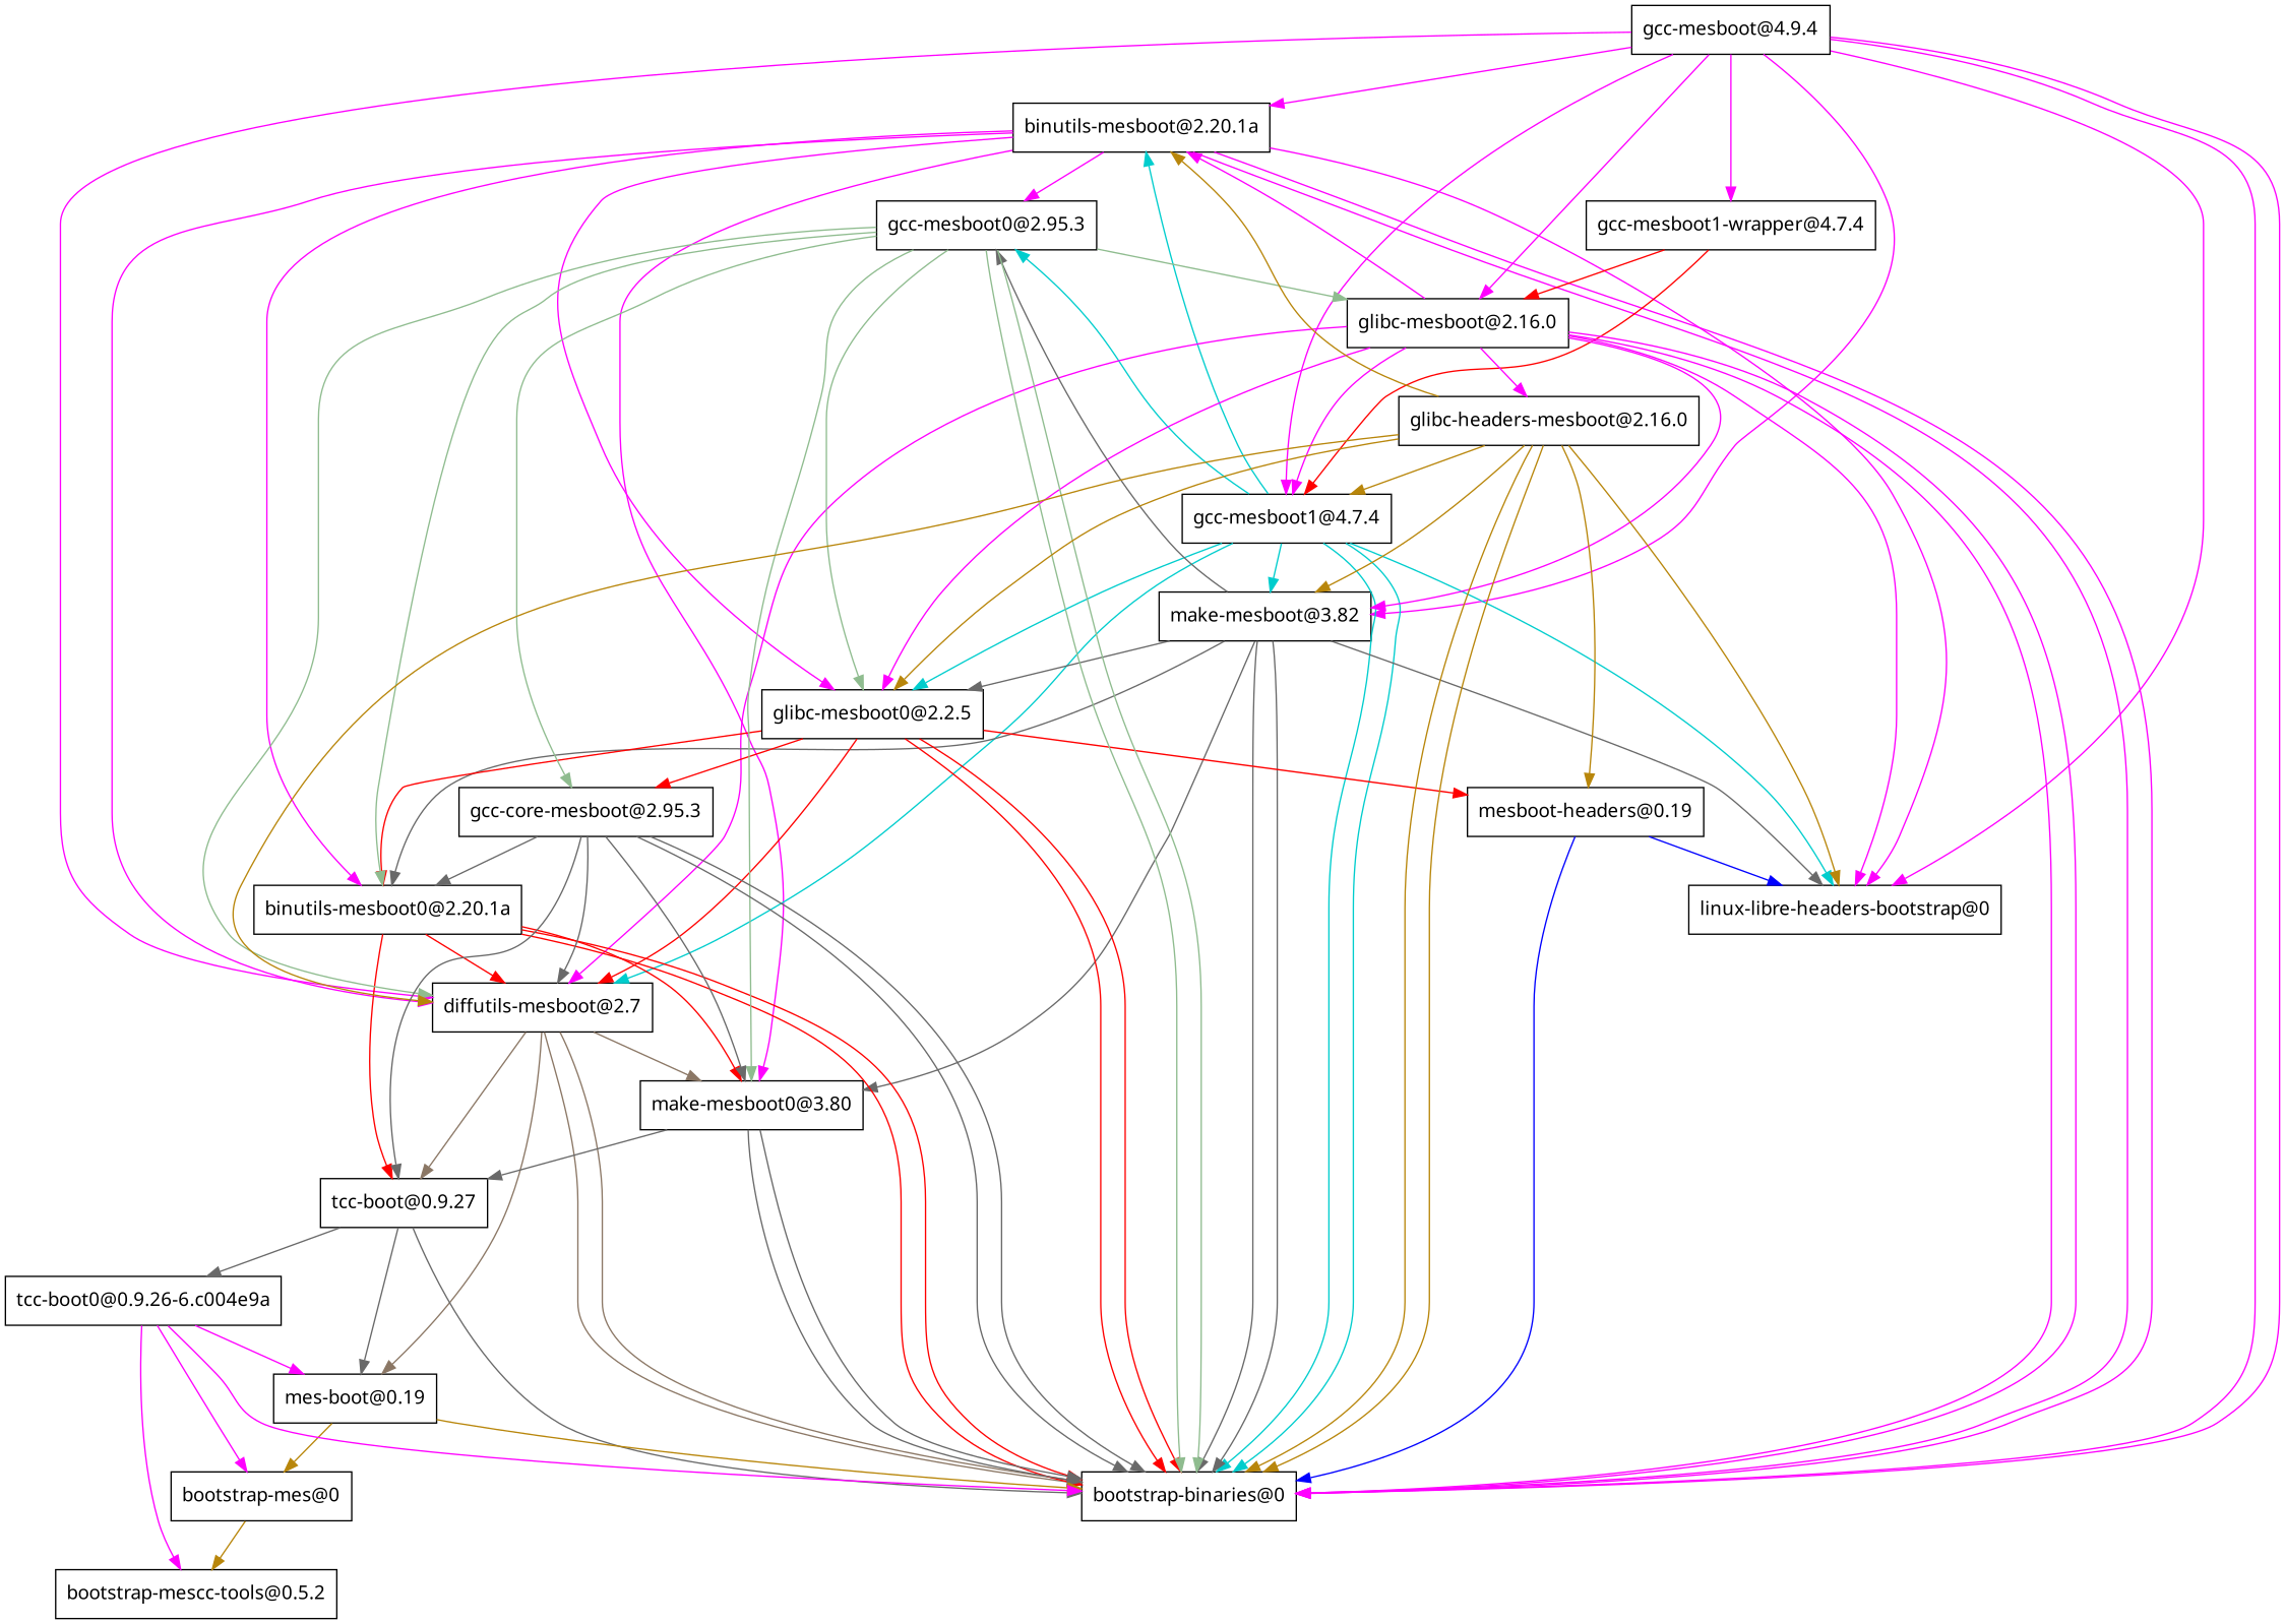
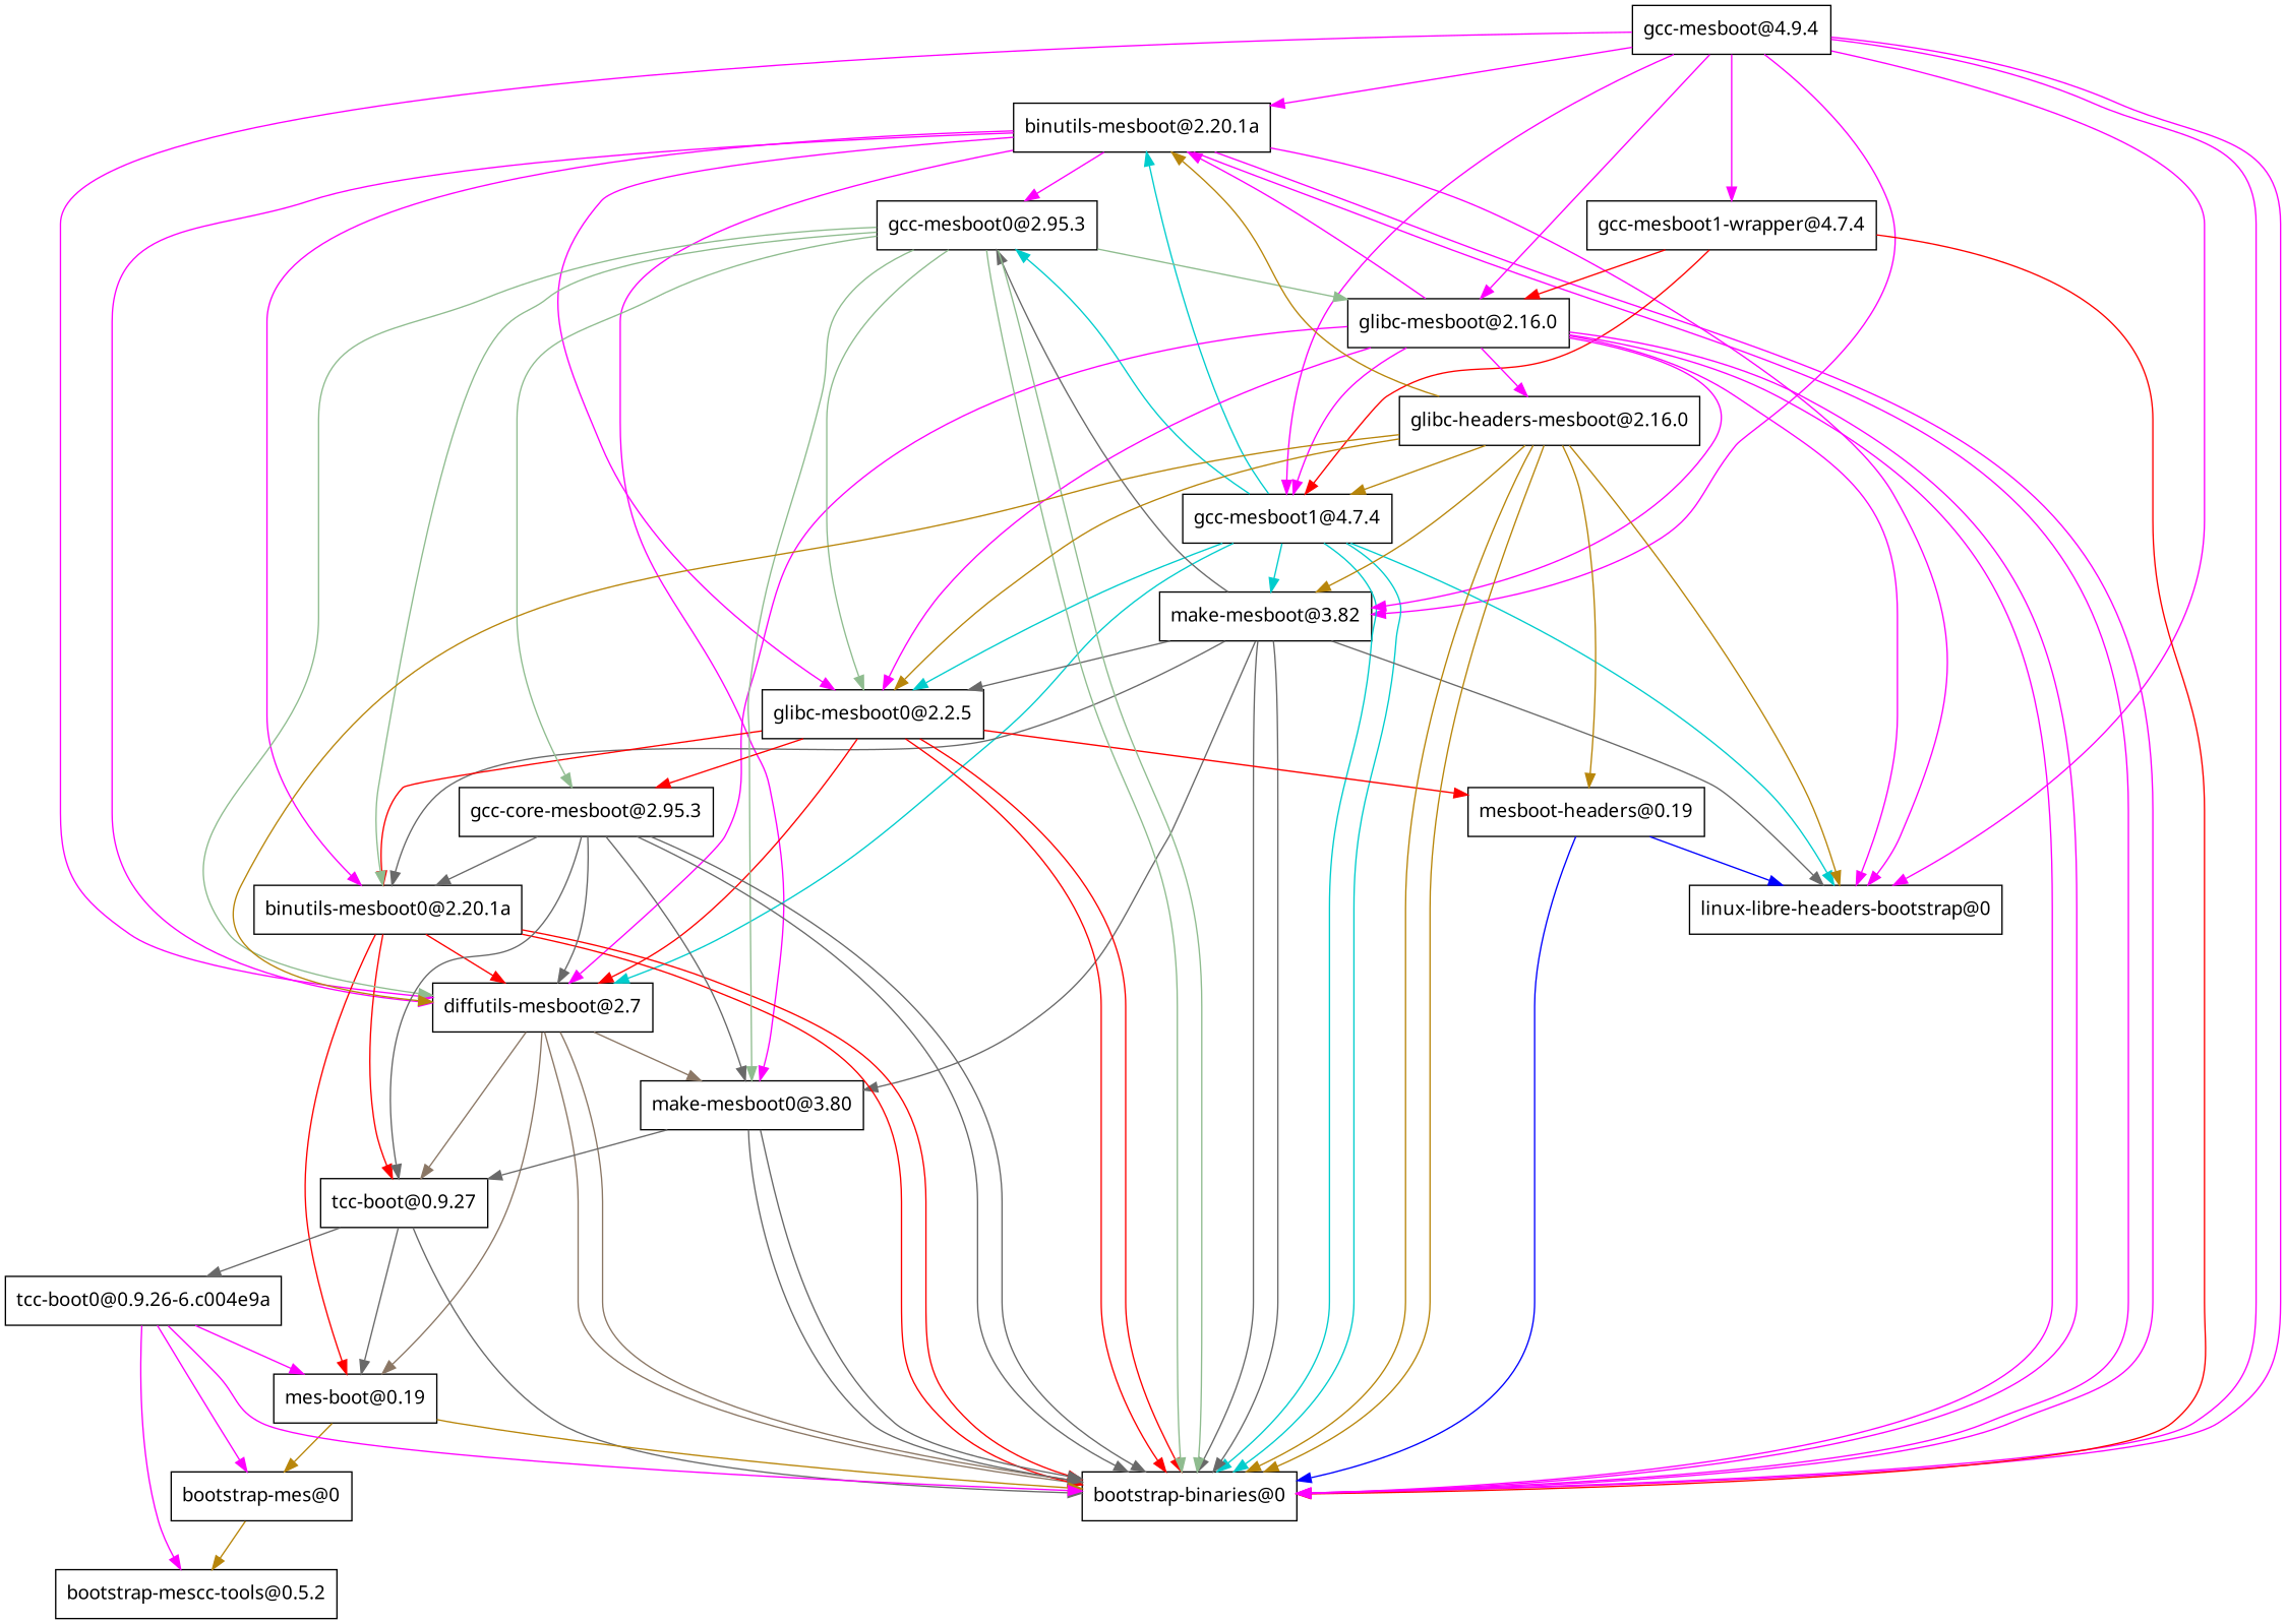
  digraph {
    fontname="Noto Sans"
    node [fontname="Noto Sans" shape=box]
    edge [color=magenta fontname="Noto Sans"]
    n1 [label="gcc-mesboot@4.9.4"]
    n2 [label="binutils-mesboot@2.20.1a"]
    n3 [label="gcc-mesboot1-wrapper@4.7.4"]
    n4 [label="gcc-mesboot1@4.7.4"]
    n5 [label="glibc-mesboot@2.16.0"]
    n6 [label="bootstrap-binaries@0"]
    n7 [label="diffutils-mesboot@2.7"]
    n8 [label="linux-libre-headers-bootstrap@0"]
    n9 [label="make-mesboot@3.82"]
    n10 [label="binutils-mesboot0@2.20.1a"]
    n11 [label="glibc-mesboot0@2.2.5"]
    n12 [label="gcc-mesboot0@2.95.3"]
    n13 [label="make-mesboot0@3.80"]
    n14 [label="glibc-headers-mesboot@2.16.0"]
    n15 [label="tcc-boot@0.9.27"]
    n16 [label="mes-boot@0.19"]
    n17 [label="gcc-core-mesboot@2.95.3"]
    n18 [label="mesboot-headers@0.19"]
    n19 [label="tcc-boot0@0.9.26-6.c004e9a"]
    n20 [label="bootstrap-mes@0"]
    n21 [label="bootstrap-mescc-tools@0.5.2"]
    n1 -> n2
    n1 -> n3
    n1 -> n4
    n1 -> n5
    n1 -> n6
    n1 -> n6
    n1 -> n7
    n1 -> n8
    n1 -> n9
    n2 -> n6
    n2 -> n6
    n2 -> n7
    n2 -> n8
    n2 -> n10
    n2 -> n11
    n2 -> n12
    n2 -> n13
    n3 -> n4 [color=red]
    n3 -> n5 [color=red]
+   n3 -> n6 [color=red]
    n4 -> n2 [color=cyan3]
    n4 -> n6 [color=cyan3]
    n4 -> n6 [color=cyan3]
    n4 -> n7 [color=cyan3]
    n4 -> n8 [color=cyan3]
    n4 -> n9 [color=cyan3]
    n4 -> n11 [color=cyan3]
    n4 -> n12 [color=cyan3]
    n5 -> n2
    n5 -> n4
    n5 -> n6
    n5 -> n6
    n5 -> n7
    n5 -> n8
    n5 -> n9
    n5 -> n11
    n5 -> n14
    n7 -> n6 [color=peachpuff4]
    n7 -> n6 [color=peachpuff4]
    n7 -> n13 [color=peachpuff4]
    n7 -> n15 [color=peachpuff4]
    n7 -> n16 [color=peachpuff4]
    n9 -> n6 [color=dimgrey]
    n9 -> n6 [color=dimgrey]
    n9 -> n8 [color=dimgrey]
    n9 -> n10 [color=dimgrey]
    n9 -> n11 [color=dimgrey]
    n9 -> n12 [color=dimgrey]
    n9 -> n13 [color=dimgrey]
    n10 -> n6 [color=red]
    n10 -> n6 [color=red]
    n10 -> n7 [color=red]
-   n10 -> n13 [color=red]
+   n10 -> n16 [color=red]
    n10 -> n15 [color=red]
    n11 -> n6 [color=red]
    n11 -> n6 [color=red]
    n11 -> n7 [color=red]
    n11 -> n10 [color=red]
    n11 -> n17 [color=red]
    n11 -> n18 [color=red]
    n12 -> n5 [color=darkseagreen]
    n12 -> n6 [color=darkseagreen]
    n12 -> n6 [color=darkseagreen]
    n12 -> n7 [color=darkseagreen]
    n12 -> n10 [color=darkseagreen]
    n12 -> n11 [color=darkseagreen]
    n12 -> n13 [color=darkseagreen]
    n12 -> n17 [color=darkseagreen]
    n13 -> n6 [color=dimgrey]
    n13 -> n6 [color=dimgrey]
    n13 -> n15 [color=dimgrey]
    n14 -> n2 [color=darkgoldenrod]
    n14 -> n4 [color=darkgoldenrod]
    n14 -> n6 [color=darkgoldenrod]
    n14 -> n6 [color=darkgoldenrod]
    n14 -> n7 [color=darkgoldenrod]
    n14 -> n8 [color=darkgoldenrod]
    n14 -> n9 [color=darkgoldenrod]
    n14 -> n11 [color=darkgoldenrod]
    n14 -> n18 [color=darkgoldenrod]
    n15 -> n6 [color=dimgrey]
    n15 -> n16 [color=dimgrey]
    n15 -> n19 [color=dimgrey]
    n16 -> n6 [color=darkgoldenrod]
    n16 -> n20 [color=darkgoldenrod]
    n17 -> n6 [color=dimgrey]
    n17 -> n6 [color=dimgrey]
    n17 -> n7 [color=dimgrey]
    n17 -> n10 [color=dimgrey]
    n17 -> n13 [color=dimgrey]
    n17 -> n15 [color=dimgrey]
    n18 -> n6 [color=blue]
    n18 -> n8 [color=blue]
    n19 -> n6
    n19 -> n16
    n19 -> n20
    n19 -> n21
    n20 -> n21 [color=darkgoldenrod]
  }
